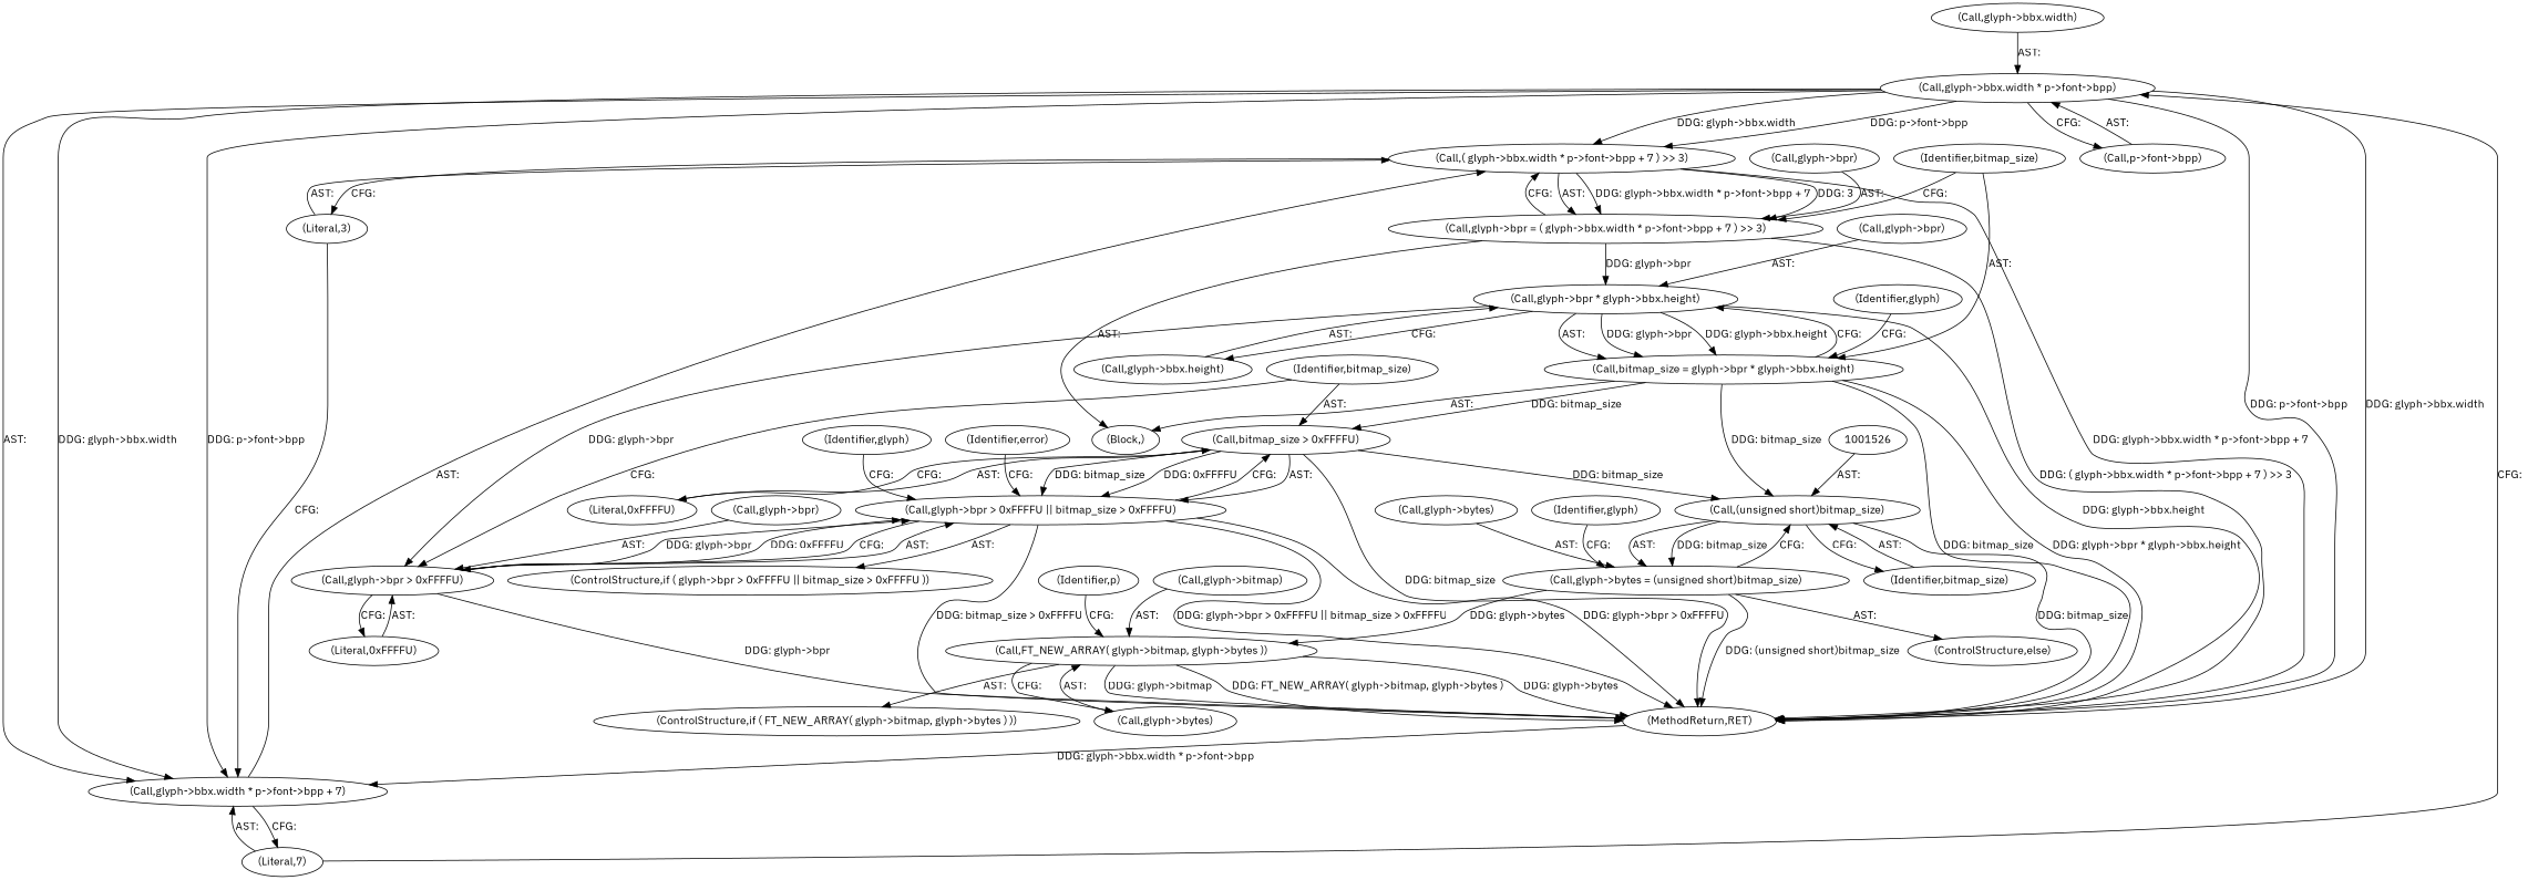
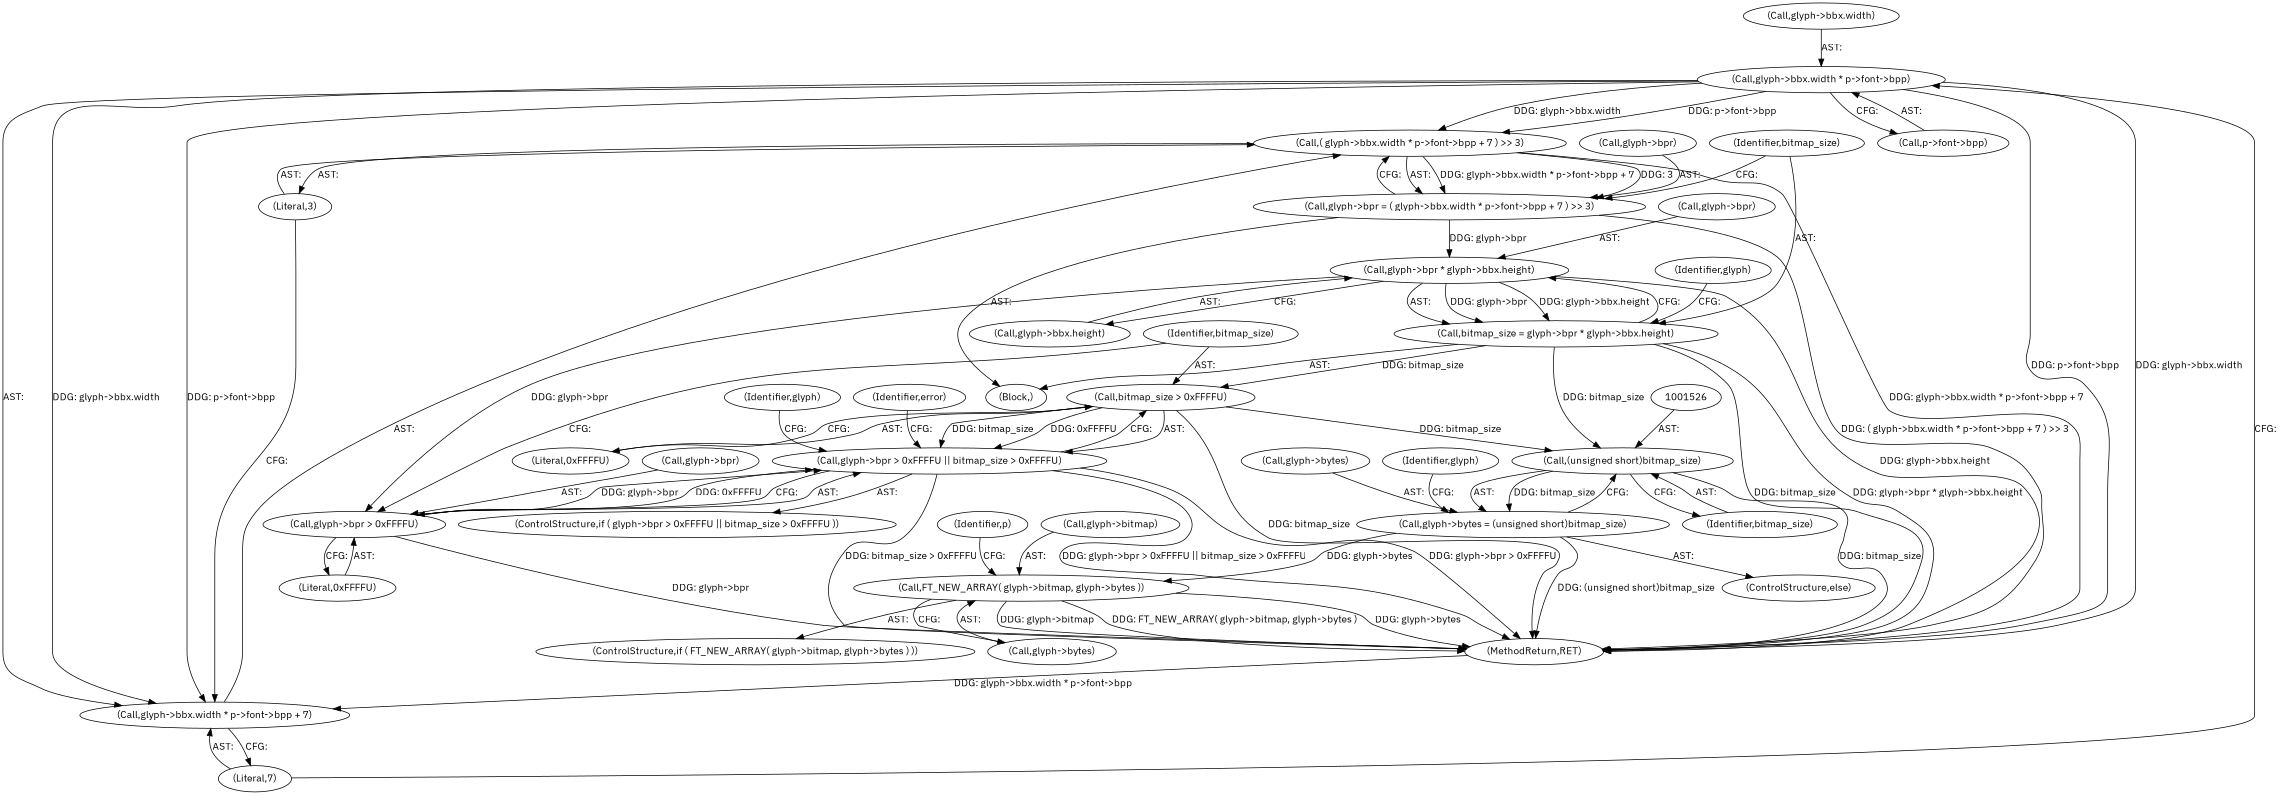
  digraph {
    fontname="IBM Plex Sans"
    node [fontname="IBM Plex Sans"]
    edge [fontname="IBM Plex Sans"]
    n1 [label="(Call,glyph->bbx.width * p->font->bpp)"]
    n2 [label="(Call,( glyph->bbx.width * p->font->bpp + 7 ) >> 3)"]
    n3 [label="(Call,glyph->bbx.width * p->font->bpp + 7)"]
    n4 [label="(Call,p->font->bpp)"]
    n5 [label="(MethodReturn,RET)"]
    n6 [label="(Call,glyph->bpr = ( glyph->bbx.width * p->font->bpp + 7 ) >> 3)"]
    n7 [label="(Literal,3)"]
    n8 [label="(Literal,7)"]
    n9 [label="(Call,glyph->bpr * glyph->bbx.height)"]
    n10 [label="(Block,)"]
    n11 [label="(Call,bitmap_size = glyph->bpr * glyph->bbx.height)"]
    n12 [label="(Call,glyph->bpr > 0xFFFFU)"]
    n13 [label="(Call,glyph->bbx.height)"]
    n14 [label="(Call,bitmap_size > 0xFFFFU)"]
    n15 [label="(Call,(unsigned short)bitmap_size)"]
    n16 [label="(Call,glyph->bpr > 0xFFFFU || bitmap_size > 0xFFFFU)"]
    n17 [label="(Literal,0xFFFFU)"]
    n18 [label="(Literal,0xFFFFU)"]
    n19 [label="(Call,glyph->bytes = (unsigned short)bitmap_size)"]
    n20 [label="(Identifier,bitmap_size)"]
    n21 [label="(ControlStructure,if ( glyph->bpr > 0xFFFFU || bitmap_size > 0xFFFFU ))"]
    n22 [label="(Call,FT_NEW_ARRAY( glyph->bitmap, glyph->bytes ))"]
    n23 [label="(ControlStructure,else)"]
    n24 [label="(Call,glyph->bytes)"]
    n25 [label="(ControlStructure,if ( FT_NEW_ARRAY( glyph->bitmap, glyph->bytes ) ))"]
    n26 [label="(Call,glyph->bpr)"]
    n27 [label="(Identifier,bitmap_size)"]
    n28 [label="(Identifier,glyph)"]
    n29 [label="(Identifier,p)"]
    n30 [label="(Call,glyph->bbx.width)"]
    n31 [label="(Call,glyph->bitmap)"]
    n32 [label="(Identifier,error)"]
    n33 [label="(Call,glyph->bpr)"]
    n34 [label="(Identifier,bitmap_size)"]
    n35 [label="(Call,glyph->bpr)"]
    n36 [label="(Identifier,glyph)"]
    n37 [label="(Call,glyph->bytes)"]
    n38 [label="(Identifier,glyph)"]
    1001526
    n1 -> n2 [label="DDG: glyph->bbx.width"]
    n1 -> n2 [label="DDG: p->font->bpp"]
    n1 -> n3 [label="AST: "]
    n1 -> n3 [label="DDG: glyph->bbx.width"]
    n1 -> n3 [label="DDG: p->font->bpp"]
    n1 -> n4 [label="CFG: "]
    n1 -> n5 [label="DDG: p->font->bpp"]
    n1 -> n5 [label="DDG: glyph->bbx.width"]
    n2 -> n5 [label="DDG: glyph->bbx.width * p->font->bpp + 7"]
    n2 -> n6 [label="AST: "]
    n2 -> n6 [label="DDG: glyph->bbx.width * p->font->bpp + 7"]
    n2 -> n6 [label="DDG: 3"]
-   n2 -> n7 [label="CFG: "]
+   n2 -> n7 [label="AST: "]
    n3 -> n2 [label="AST: "]
    n3 -> n8 [label="CFG: "]
    n4 -> n1 [label="AST: "]
    n5 -> n3 [label="DDG: glyph->bbx.width * p->font->bpp"]
    n6 -> n2 [label="CFG: "]
    n6 -> n5 [label="DDG: ( glyph->bbx.width * p->font->bpp + 7 ) >> 3"]
    n6 -> n9 [label="DDG: glyph->bpr"]
    n6 -> n10 [label="AST: "]
    n7 -> n2 [label="AST: "]
    n7 -> n3 [label="CFG: "]
    n8 -> n1 [label="CFG: "]
    n8 -> n3 [label="AST: "]
    n9 -> n5 [label="DDG: glyph->bbx.height"]
    n9 -> n11 [label="AST: "]
    n9 -> n11 [label="DDG: glyph->bpr"]
    n9 -> n11 [label="DDG: glyph->bbx.height"]
    n9 -> n12 [label="DDG: glyph->bpr"]
    n9 -> n13 [label="CFG: "]
    n11 -> n5 [label="DDG: bitmap_size"]
    n11 -> n5 [label="DDG: glyph->bpr * glyph->bbx.height"]
    n11 -> n9 [label="CFG: "]
    n11 -> n10 [label="AST: "]
    n11 -> n14 [label="DDG: bitmap_size"]
    n11 -> n15 [label="DDG: bitmap_size"]
    n12 -> n5 [label="DDG: glyph->bpr"]
    n12 -> n16 [label="AST: "]
    n12 -> n16 [label="DDG: glyph->bpr"]
    n12 -> n16 [label="DDG: 0xFFFFU"]
    n12 -> n17 [label="CFG: "]
    n13 -> n9 [label="AST: "]
    n14 -> n5 [label="DDG: bitmap_size"]
    n14 -> n15 [label="DDG: bitmap_size"]
    n14 -> n16 [label="AST: "]
    n14 -> n16 [label="DDG: bitmap_size"]
    n14 -> n16 [label="DDG: 0xFFFFU"]
    n14 -> n18 [label="CFG: "]
    n15 -> n5 [label="DDG: bitmap_size"]
    n15 -> n19 [label="AST: "]
    n15 -> n19 [label="DDG: bitmap_size"]
    n15 -> n20 [label="CFG: "]
    n16 -> n5 [label="DDG: bitmap_size > 0xFFFFU"]
    n16 -> n5 [label="DDG: glyph->bpr > 0xFFFFU || bitmap_size > 0xFFFFU"]
    n16 -> n5 [label="DDG: glyph->bpr > 0xFFFFU"]
    n16 -> n12 [label="CFG: "]
    n16 -> n14 [label="CFG: "]
    n16 -> n21 [label="AST: "]
    n17 -> n12 [label="AST: "]
    n18 -> n14 [label="AST: "]
    n19 -> n5 [label="DDG: (unsigned short)bitmap_size"]
    n19 -> n15 [label="CFG: "]
    n19 -> n22 [label="DDG: glyph->bytes"]
    n19 -> n23 [label="AST: "]
    n20 -> n15 [label="AST: "]
    n22 -> n5 [label="DDG: glyph->bitmap"]
    n22 -> n5 [label="DDG: FT_NEW_ARRAY( glyph->bitmap, glyph->bytes )"]
    n22 -> n5 [label="DDG: glyph->bytes"]
    n22 -> n24 [label="CFG: "]
    n22 -> n25 [label="AST: "]
    n24 -> n22 [label="AST: "]
    n26 -> n9 [label="AST: "]
    n27 -> n6 [label="CFG: "]
    n27 -> n11 [label="AST: "]
    n28 -> n16 [label="CFG: "]
    n29 -> n22 [label="CFG: "]
    n30 -> n1 [label="AST: "]
    n31 -> n22 [label="AST: "]
    n32 -> n16 [label="CFG: "]
    n33 -> n6 [label="AST: "]
    n34 -> n12 [label="CFG: "]
    n34 -> n14 [label="AST: "]
    n35 -> n12 [label="AST: "]
    n36 -> n11 [label="CFG: "]
    n37 -> n19 [label="AST: "]
    n38 -> n19 [label="CFG: "]
    1001526 -> n15 [label="AST: "]
  }
